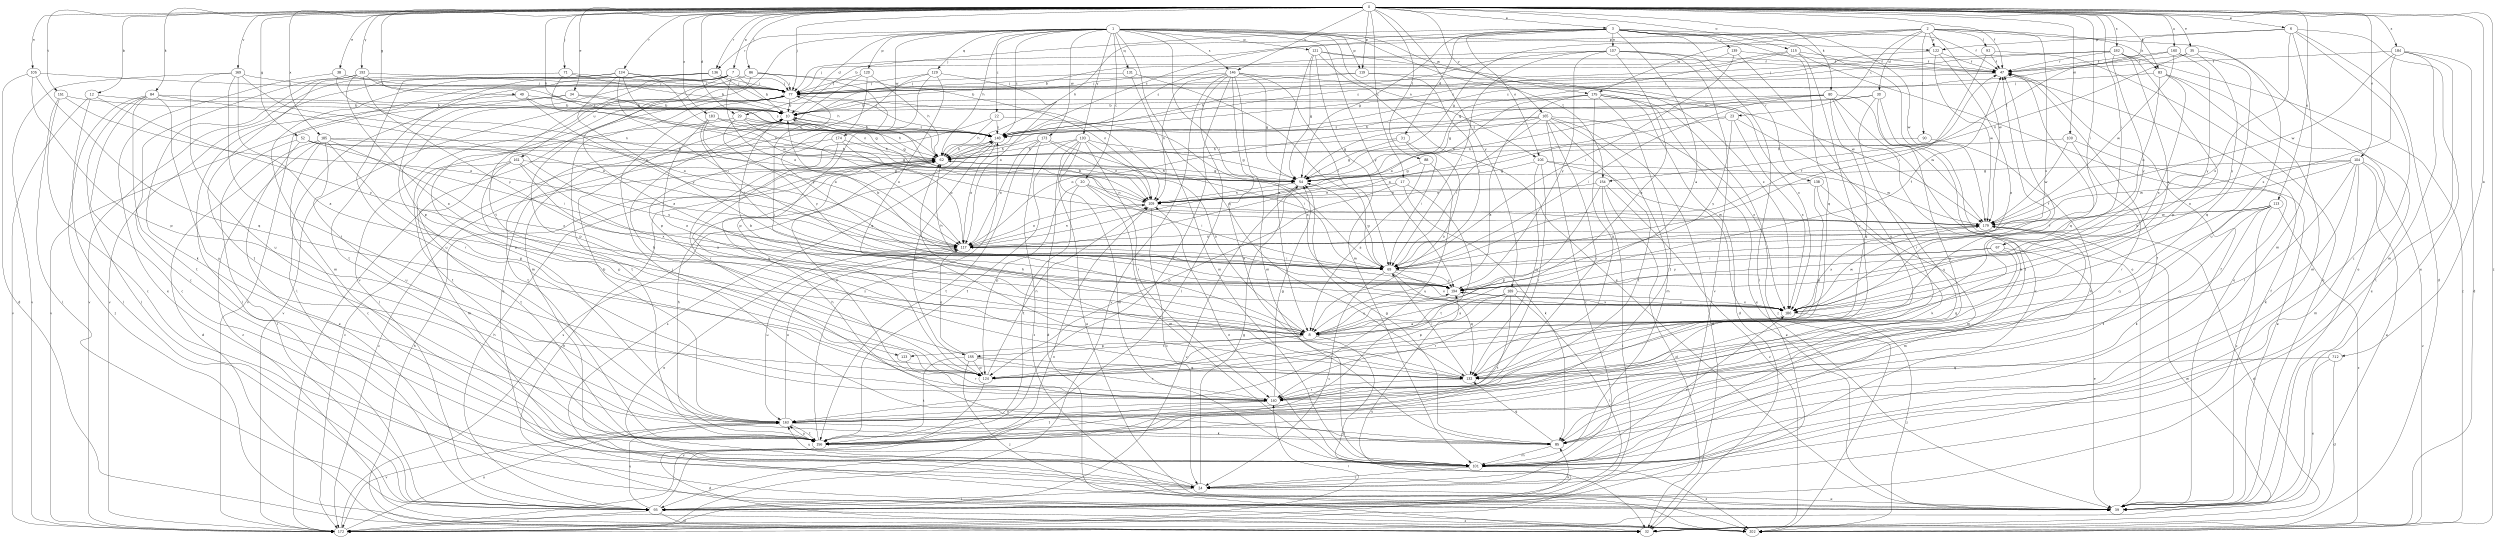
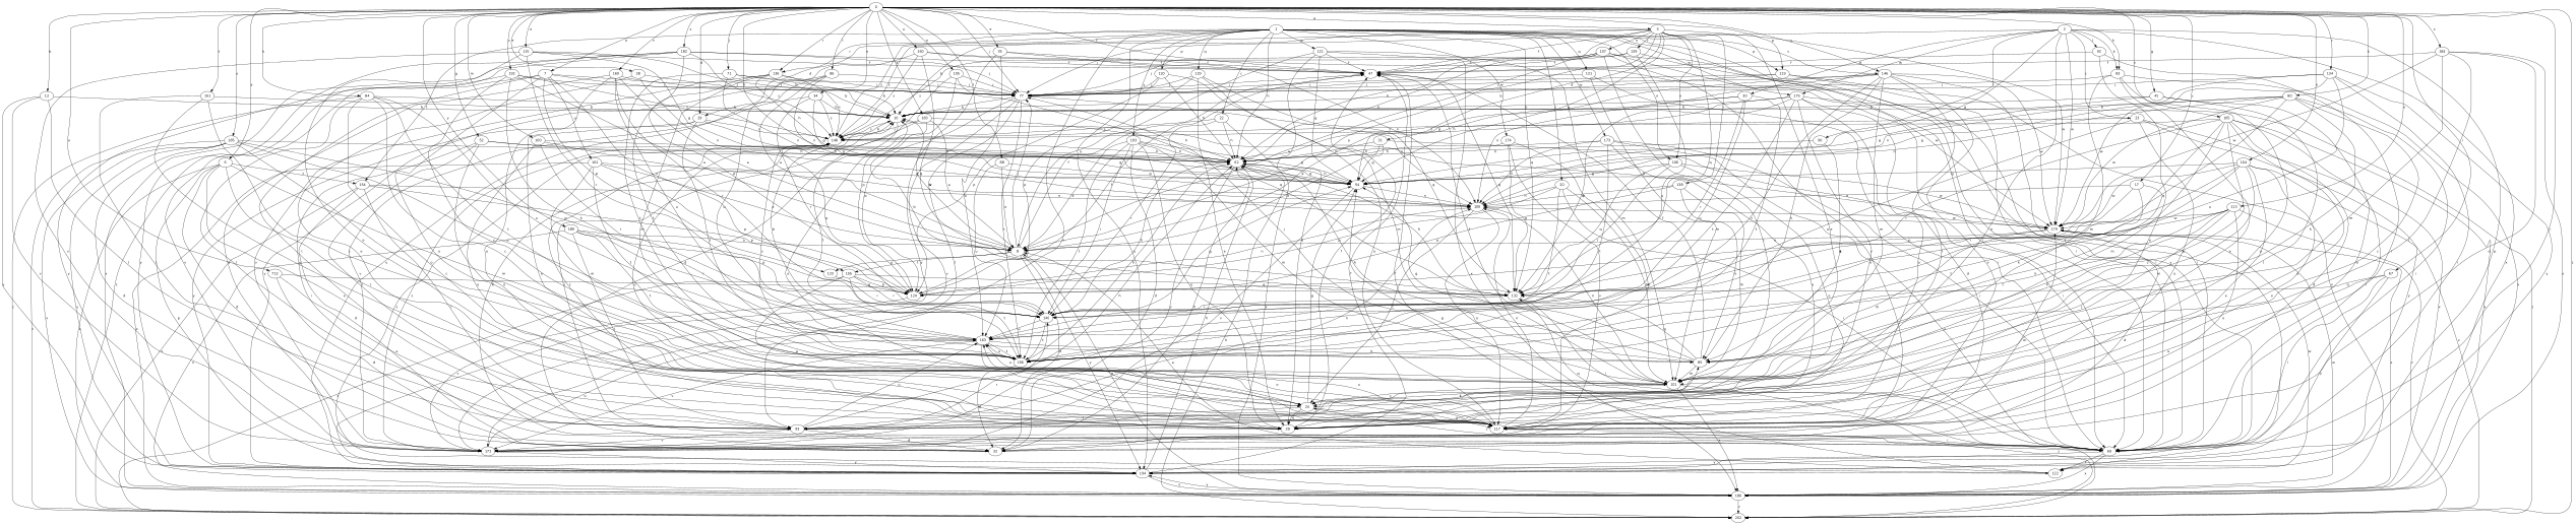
  strict digraph {
    fontname=Nunito
    node [fontname=Nunito]
    edge [fontname=Nunito]
    0
    3
    6
    7
    12
    17
    29
    34
    35
    38
    47
    49
    52
    62
    67
    69
    71
    77
    80
    n20 [label=84]
    83
    86
    88
    100
    104
    105
    n27 [label=712]
    113
    115
    119
    134
    136
    146
    151
    160
    165
    169
    182
    183
    184
    185
    189
    192
    202
    106
    132
    148
    39
    54
    179
    8
    n52 [label=10]
    31
    107
    138
    139
    122
    154
    186
    24
    32
    101
    172
    93
    117
    123
    155
    161
    194
    156
    85
    109
    124
    140
    163
    1
    20
    22
    120
    121
    129
    131
    173
    174
    175
    193
    2
    23
    30
    90
    92
    0 -> 3 [label=a]
    0 -> 6 [label=a]
    0 -> 7 [label=a]
    0 -> 12 [label=b]
    0 -> 17 [label=c]
    0 -> 29 [label=d]
    0 -> 34 [label=e]
    0 -> 35 [label=e]
    0 -> 38 [label=e]
    0 -> 47 [label=f]
    0 -> 49 [label=g]
    0 -> 52 [label=g]
    0 -> 62 [label=h]
    0 -> 67 [label=i]
    0 -> 69 [label=i]
    0 -> 71 [label=j]
    0 -> 77 [label=j]
    0 -> 80 [label=k]
    0 -> n20 [label=k]
    0 -> 83 [label=k]
    0 -> 86 [label=l]
    0 -> 88 [label=l]
    0 -> 100 [label=m]
    0 -> 104 [label=n]
    0 -> 105 [label=n]
    0 -> n27 [label=o]
    0 -> 113 [label=o]
    0 -> 115 [label=o]
    0 -> 119 [label=p]
    0 -> 134 [label=r]
    0 -> 136 [label=r]
    0 -> 146 [label=s]
    0 -> 151 [label=t]
    0 -> 160 [label=u]
    0 -> 165 [label=v]
    0 -> 169 [label=v]
    0 -> 182 [label=x]
    0 -> 183 [label=x]
    0 -> 184 [label=x]
    0 -> 185 [label=x]
    0 -> 189 [label=y]
    0 -> 192 [label=y]
    0 -> 202 [label=z]
    3 -> 47 [label=f]
    3 -> 62 [label=h]
    3 -> 106 [label=n]
    3 -> 132 [label=q]
    3 -> 148 [label=s]
    3 -> 39 [label=e]
    3 -> 54 [label=g]
    3 -> 179 [label=w]
    3 -> 8 [label=a]
    3 -> n52 [label=b]
    3 -> 31 [label=d]
    3 -> 107 [label=n]
    3 -> 138 [label=r]
    3 -> 139 [label=r]
    6 -> 39 [label=e]
    6 -> 122 [label=p]
    6 -> 154 [label=t]
    6 -> 186 [label=x]
    6 -> 24 [label=c]
    6 -> 32 [label=d]
    6 -> 101 [label=m]
    7 -> 77 [label=j]
    7 -> n52 [label=b]
    7 -> 172 [label=v]
    7 -> 93 [label=l]
    7 -> 117 [label=o]
    7 -> 123 [label=p]
    7 -> 155 [label=t]
    7 -> 161 [label=u]
    12 -> n52 [label=b]
    12 -> 172 [label=v]
    12 -> 93 [label=l]
    12 -> 194 [label=y]
    17 -> 156 [label=t]
    17 -> 85 [label=k]
    17 -> 109 [label=n]
    17 -> 124 [label=p]
    29 -> 148 [label=s]
    29 -> 54 [label=g]
    29 -> 117 [label=o]
    29 -> 194 [label=y]
    29 -> 156 [label=t]
    34 -> 148 [label=s]
-   165 -> 54 [label=g]
+   34 -> 54 [label=g]
    34 -> n52 [label=b]
    34 -> 172 [label=v]
    34 -> 140 [label=r]
    35 -> 47 [label=f]
    35 -> 194 [label=y]
    35 -> 109 [label=n]
    35 -> 163 [label=u]
    38 -> 77 [label=j]
    38 -> 39 [label=e]
    38 -> 109 [label=n]
    47 -> 77 [label=j]
    47 -> 132 [label=q]
    49 -> 54 [label=g]
    49 -> n52 [label=b]
    49 -> 93 [label=l]
    49 -> 117 [label=o]
    52 -> 62 [label=h]
    52 -> 69 [label=i]
    52 -> 39 [label=e]
    52 -> 54 [label=g]
    52 -> 93 [label=l]
    62 -> 54 [label=g]
    62 -> 172 [label=v]
    67 -> 69 [label=i]
    67 -> 132 [label=q]
    67 -> 39 [label=e]
    67 -> 194 [label=y]
-   69 -> 47 [label=f]
+   69 -> 122 [label=f]
    69 -> 132 [label=q]
    69 -> 54 [label=g]
    69 -> n52 [label=b]
    69 -> 186 [label=x]
    69 -> 24 [label=c]
    69 -> 194 [label=y]
    71 -> 77 [label=j]
    71 -> n52 [label=b]
    71 -> 156 [label=t]
    71 -> 109 [label=n]
    77 -> n52 [label=b]
    77 -> 172 [label=v]
    77 -> 93 [label=l]
    77 -> 156 [label=t]
    77 -> 109 [label=n]
    77 -> 124 [label=p]
    80 -> 69 [label=i]
    80 -> 132 [label=q]
    80 -> 54 [label=g]
    80 -> 179 [label=w]
    80 -> n52 [label=b]
    80 -> 24 [label=c]
    80 -> 85 [label=k]
    80 -> 109 [label=n]
    n20 -> 202 [label=z]
    n20 -> n52 [label=b]
    n20 -> 24 [label=c]
    n20 -> 93 [label=l]
    n20 -> 117 [label=o]
    n20 -> 156 [label=t]
    n20 -> 163 [label=u]
    83 -> 77 [label=j]
    83 -> 39 [label=e]
    83 -> 186 [label=x]
    83 -> 101 [label=m]
    83 -> 117 [label=o]
    86 -> 77 [label=j]
    86 -> 8 [label=a]
    86 -> 194 [label=y]
    86 -> 109 [label=n]
    86 -> 163 [label=u]
    88 -> 54 [label=g]
    88 -> 8 [label=a]
    88 -> 163 [label=u]
    100 -> 62 [label=h]
    100 -> 39 [label=e]
    100 -> 179 [label=w]
    100 -> 140 [label=r]
    104 -> 202 [label=z]
    104 -> 39 [label=e]
    104 -> 54 [label=g]
    104 -> 179 [label=w]
    104 -> 101 [label=m]
    104 -> 117 [label=o]
    104 -> 85 [label=k]
    104 -> 140 [label=r]
    105 -> 77 [label=j]
    105 -> 132 [label=q]
    105 -> 32 [label=d]
    105 -> 124 [label=p]
    n27 -> 132 [label=q]
    n27 -> 39 [label=e]
    n27 -> 32 [label=d]
    113 -> 202 [label=z]
    113 -> 132 [label=q]
    113 -> 179 [label=w]
    113 -> 24 [label=c]
    113 -> 117 [label=o]
    113 -> 156 [label=t]
    113 -> 85 [label=k]
    115 -> 47 [label=f]
    115 -> 39 [label=e]
    115 -> 54 [label=g]
    115 -> n52 [label=b]
    115 -> 140 [label=r]
    119 -> 69 [label=i]
    119 -> 77 [label=j]
    119 -> n52 [label=b]
    119 -> 186 [label=x]
    134 -> 69 [label=i]
    134 -> 77 [label=j]
    134 -> 179 [label=w]
-   134 -> 172 [label=v]
+   115 -> 172 [label=v]
    134 -> 194 [label=y]
    134 -> 109 [label=n]
    134 -> 163 [label=u]
    136 -> 62 [label=h]
    136 -> 77 [label=j]
    136 -> 148 [label=s]
    136 -> 101 [label=m]
    136 -> 172 [label=v]
    136 -> 156 [label=t]
    146 -> 69 [label=i]
    146 -> 77 [label=j]
    146 -> 54 [label=g]
    146 -> 179 [label=w]
    146 -> 101 [label=m]
    146 -> 172 [label=v]
    146 -> 93 [label=l]
    146 -> 156 [label=t]
    146 -> 85 [label=k]
    146 -> 109 [label=n]
    151 -> n52 [label=b]
    151 -> 24 [label=c]
    151 -> 93 [label=l]
    151 -> 117 [label=o]
    160 -> 47 [label=f]
    160 -> 132 [label=q]
    160 -> 148 [label=s]
    160 -> 179 [label=w]
    160 -> 194 [label=y]
    165 -> 69 [label=i]
    165 -> 148 [label=s]
    165 -> 186 [label=x]
    165 -> 24 [label=c]
    165 -> 32 [label=d]
    165 -> 101 [label=m]
    165 -> 117 [label=o]
    165 -> 156 [label=t]
    165 -> 140 [label=r]
    169 -> 77 [label=j]
    169 -> 8 [label=a]
    169 -> 172 [label=v]
    169 -> 117 [label=o]
    169 -> 140 [label=r]
    169 -> 163 [label=u]
    182 -> 47 [label=f]
    182 -> 77 [label=j]
    182 -> 202 [label=z]
    182 -> 148 [label=s]
    182 -> 186 [label=x]
    182 -> 194 [label=y]
    182 -> 124 [label=p]
    183 -> 62 [label=h]
    183 -> 69 [label=i]
    183 -> 148 [label=s]
    183 -> 8 [label=a]
    183 -> 117 [label=o]
    184 -> 47 [label=f]
    184 -> 179 [label=w]
    184 -> 186 [label=x]
    184 -> 32 [label=d]
    184 -> 101 [label=m]
    184 -> 93 [label=l]
    185 -> 62 [label=h]
    185 -> 202 [label=z]
    185 -> 186 [label=x]
    185 -> 24 [label=c]
    185 -> 32 [label=d]
    185 -> 194 [label=y]
    185 -> 124 [label=p]
    185 -> 163 [label=u]
    189 -> 8 [label=a]
    189 -> 186 [label=x]
    189 -> 93 [label=l]
    189 -> 156 [label=t]
    189 -> 124 [label=p]
    189 -> 140 [label=r]
    192 -> 77 [label=j]
    192 -> 148 [label=s]
    192 -> 8 [label=a]
    192 -> 24 [label=c]
    192 -> 194 [label=y]
    192 -> 85 [label=k]
    202 -> 62 [label=h]
    106 -> 132 [label=q]
    106 -> 39 [label=e]
    106 -> 54 [label=g]
    106 -> 179 [label=w]
    106 -> 140 [label=r]
    132 -> 62 [label=h]
    132 -> 69 [label=i]
    132 -> n52 [label=b]
    132 -> 140 [label=r]
    148 -> 62 [label=h]
    148 -> n52 [label=b]
    148 -> 117 [label=o]
    148 -> 124 [label=p]
    39 -> 47 [label=f]
    39 -> 148 [label=s]
    54 -> 62 [label=h]
    54 -> 172 [label=v]
    54 -> 109 [label=n]
    179 -> n52 [label=b]
    179 -> 186 [label=x]
    179 -> 32 [label=d]
    179 -> 101 [label=m]
-   179 -> 117 [label=o]
+   179 -> 8 [label=o]
    8 -> 47 [label=f]
    8 -> 77 [label=j]
    8 -> n52 [label=b]
    8 -> 32 [label=d]
    8 -> 123 [label=p]
    8 -> 155 [label=t]
    8 -> 194 [label=y]
    n52 -> 148 [label=s]
    n52 -> 156 [label=t]
    31 -> 62 [label=h]
    31 -> 69 [label=i]
    31 -> 54 [label=g]
    31 -> 8 [label=a]
    107 -> 47 [label=f]
    107 -> 62 [label=h]
    107 -> 69 [label=i]
    107 -> 148 [label=s]
    107 -> 8 [label=a]
    107 -> 172 [label=v]
    107 -> 93 [label=l]
    107 -> 194 [label=y]
    138 -> 101 [label=m]
    138 -> 85 [label=k]
    138 -> 109 [label=n]
    138 -> 124 [label=p]
    139 -> 47 [label=f]
    139 -> 69 [label=i]
    139 -> 77 [label=j]
    139 -> 163 [label=u]
    122 -> 47 [label=f]
    122 -> 148 [label=s]
    122 -> 179 [label=w]
    122 -> 8 [label=a]
    154 -> 202 [label=z]
    154 -> 32 [label=d]
    154 -> 93 [label=l]
    154 -> 109 [label=n]
    154 -> 124 [label=p]
    186 -> 202 [label=z]
    186 -> 179 [label=w]
    186 -> 8 [label=a]
    186 -> 194 [label=y]
    24 -> 39 [label=e]
    24 -> 54 [label=g]
    24 -> 93 [label=l]
    24 -> 117 [label=o]
    32 -> 62 [label=h]
    101 -> 47 [label=f]
    101 -> 202 [label=z]
    101 -> 186 [label=x]
    101 -> 24 [label=c]
    101 -> 109 [label=n]
    101 -> 163 [label=u]
    172 -> 148 [label=s]
    172 -> 179 [label=w]
    172 -> 194 [label=y]
    172 -> 140 [label=r]
    172 -> 163 [label=u]
    93 -> 62 [label=h]
-   93 -> 202 [label=z]
    93 -> 32 [label=d]
    93 -> 172 [label=v]
    93 -> 85 [label=k]
    93 -> 109 [label=n]
    93 -> 163 [label=u]
    117 -> 69 [label=i]
    117 -> 109 [label=n]
    117 -> 163 [label=u]
    123 -> 140 [label=r]
    155 -> 202 [label=z]
    155 -> 132 [label=q]
    155 -> 117 [label=o]
    155 -> 156 [label=t]
    155 -> 124 [label=p]
    155 -> 140 [label=r]
    161 -> 54 [label=g]
    161 -> 8 [label=a]
    161 -> 186 [label=x]
    161 -> 101 [label=m]
    161 -> 156 [label=t]
    161 -> 124 [label=p]
    194 -> 47 [label=f]
    194 -> 62 [label=h]
    194 -> 186 [label=x]
    156 -> 62 [label=h]
    156 -> 148 [label=s]
    156 -> 32 [label=d]
    156 -> 163 [label=u]
    85 -> 47 [label=f]
    85 -> 62 [label=h]
    85 -> 77 [label=j]
    85 -> 132 [label=q]
    85 -> 54 [label=g]
    85 -> 101 [label=m]
    109 -> 179 [label=w]
    109 -> 24 [label=c]
    109 -> 117 [label=o]
    124 -> 47 [label=f]
    124 -> 172 [label=v]
    124 -> 109 [label=n]
    140 -> 62 [label=h]
    140 -> 54 [label=g]
    140 -> 156 [label=t]
    140 -> 163 [label=u]
    163 -> n52 [label=b]
    163 -> 172 [label=v]
    163 -> 117 [label=o]
    163 -> 156 [label=t]
    163 -> 85 [label=k]
    1 -> 29 [label=d]
    1 -> 62 [label=h]
    1 -> 69 [label=i]
    1 -> 119 [label=p]
    1 -> 136 [label=r]
    1 -> 146 [label=s]
    1 -> 106 [label=n]
    1 -> 132 [label=q]
    1 -> 148 [label=s]
    1 -> 122 [label=p]
    1 -> 154 [label=t]
    1 -> 172 [label=v]
    1 -> 194 [label=y]
    1 -> 20 [label=c]
    1 -> 22 [label=c]
    1 -> 120 [label=p]
    1 -> 121 [label=p]
    1 -> 129 [label=q]
    1 -> 131 [label=q]
    1 -> 173 [label=w]
    1 -> 174 [label=w]
    1 -> 175 [label=w]
    1 -> 193 [label=y]
    20 -> 69 [label=i]
    20 -> 101 [label=m]
    20 -> 156 [label=t]
    20 -> 109 [label=n]
    20 -> 124 [label=p]
    22 -> 62 [label=h]
    22 -> 148 [label=s]
    22 -> 186 [label=x]
    22 -> 140 [label=r]
    120 -> 62 [label=h]
    120 -> 77 [label=j]
    120 -> 101 [label=m]
    120 -> 124 [label=p]
    121 -> 47 [label=f]
    121 -> 39 [label=e]
    121 -> 54 [label=g]
    121 -> 8 [label=a]
    121 -> 186 [label=x]
    121 -> 101 [label=m]
    129 -> 77 [label=j]
    129 -> 132 [label=q]
    129 -> 39 [label=e]
    129 -> 117 [label=o]
    129 -> 124 [label=p]
    131 -> 69 [label=i]
    131 -> 77 [label=j]
    131 -> 101 [label=m]
    173 -> 62 [label=h]
    173 -> 69 [label=i]
    173 -> 202 [label=z]
    173 -> 117 [label=o]
    173 -> 156 [label=t]
    173 -> 109 [label=n]
    174 -> 62 [label=h]
    174 -> 132 [label=q]
    174 -> 172 [label=v]
    174 -> 117 [label=o]
    175 -> 202 [label=z]
    175 -> 132 [label=q]
    175 -> 39 [label=e]
    175 -> 8 [label=a]
    175 -> n52 [label=b]
    175 -> 32 [label=d]
    175 -> 117 [label=o]
    175 -> 156 [label=t]
    193 -> 62 [label=h]
    193 -> 39 [label=e]
    193 -> 54 [label=g]
    193 -> 8 [label=a]
    193 -> 32 [label=d]
    193 -> 101 [label=m]
    193 -> 156 [label=t]
    193 -> 140 [label=r]
    2 -> 77 [label=j]
    2 -> 83 [label=k]
    2 -> 39 [label=e]
    2 -> 54 [label=g]
    2 -> 179 [label=w]
    2 -> 122 [label=p]
    2 -> 186 [label=x]
    2 -> 175 [label=w]
    2 -> 23 [label=c]
    2 -> 30 [label=d]
    2 -> 90 [label=l]
    2 -> 92 [label=l]
    23 -> 148 [label=s]
    23 -> 186 [label=x]
    23 -> 117 [label=o]
    23 -> 194 [label=y]
    23 -> 163 [label=u]
    30 -> 62 [label=h]
    30 -> n52 [label=b]
    30 -> 156 [label=t]
    30 -> 140 [label=r]
    30 -> 163 [label=u]
    90 -> 62 [label=h]
    90 -> 85 [label=k]
    92 -> 47 [label=f]
    92 -> 69 [label=i]
    92 -> 39 [label=e]
  }
